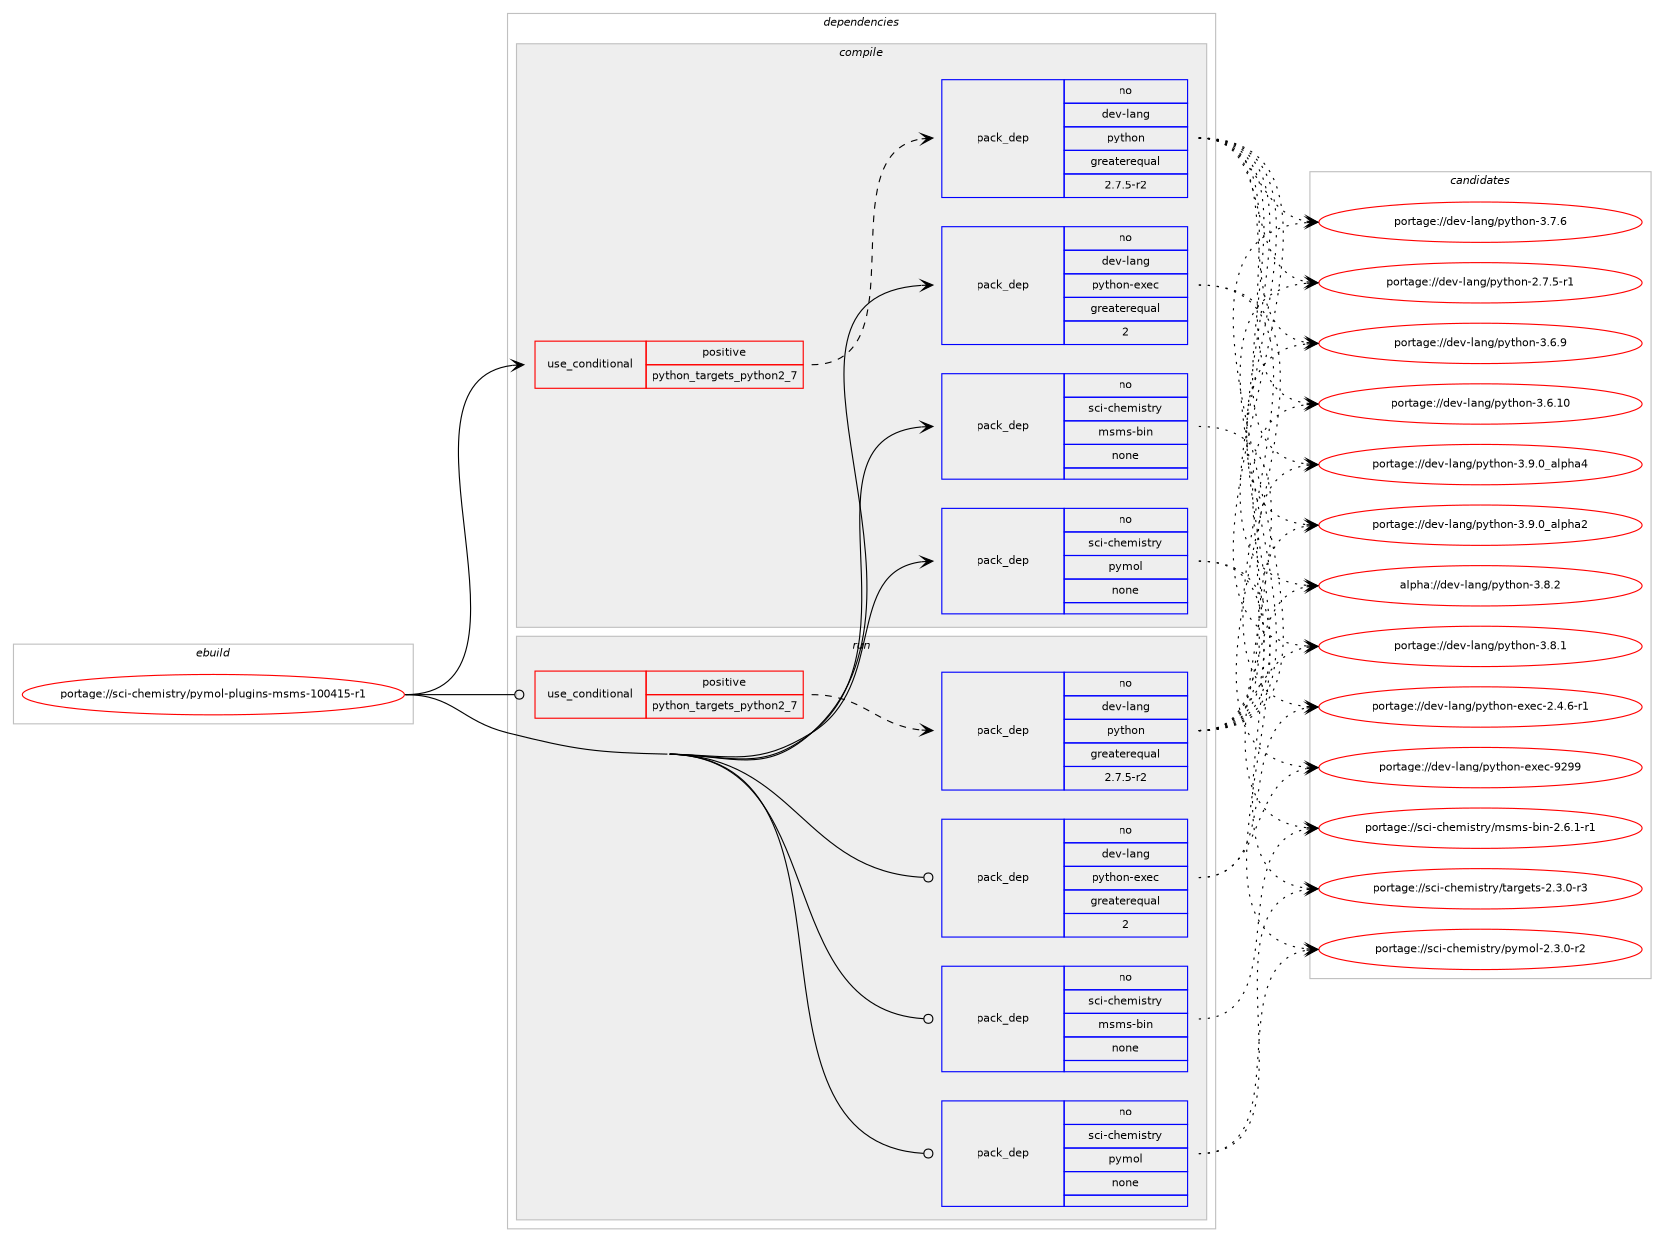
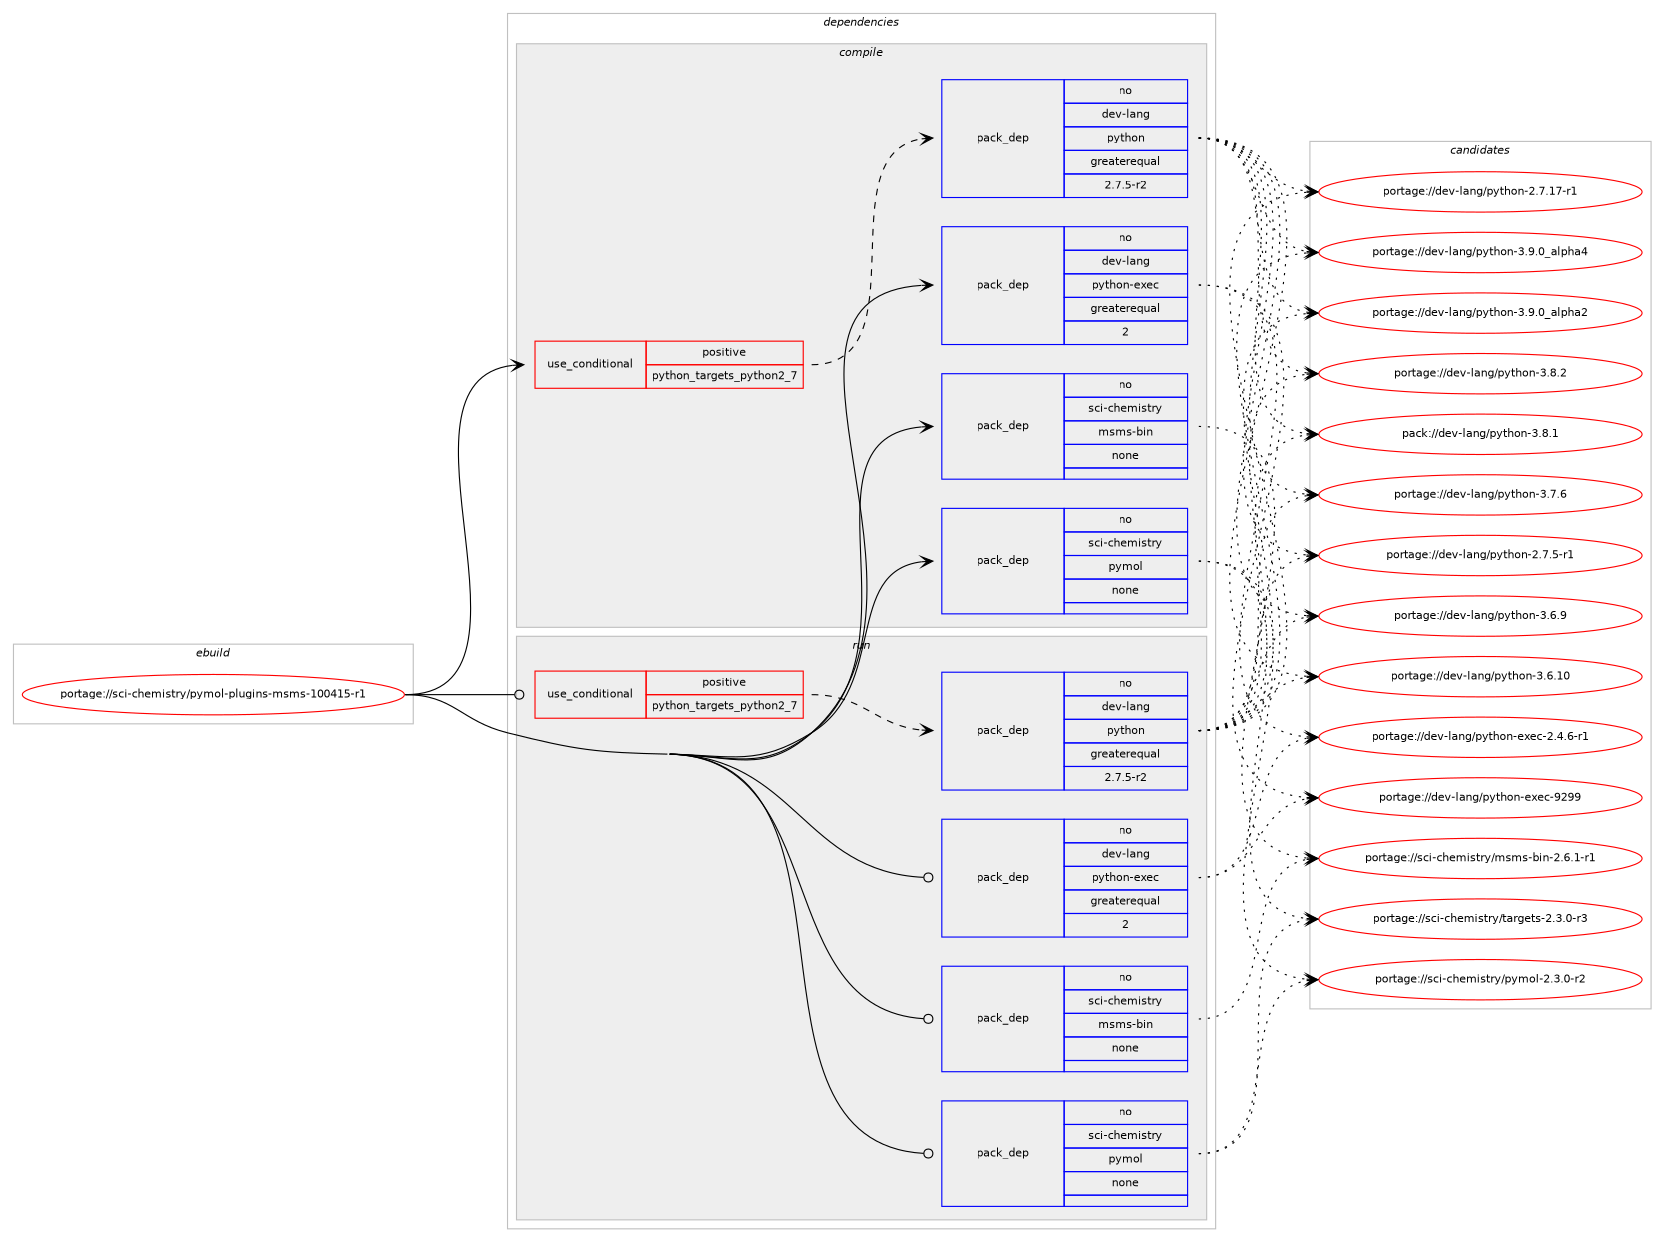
  digraph {
    compound=true
    concentrate=true
    fontname=Helvetica
    fontsize=10
    newrank=true
    rankdir=LR
    ranksep=1.5
    node [color=red fontname=Helvetica fontsize=10]
    edge [arrowhead=vee headport=w style=dotted tailport=e weight=100]
    n1 [label="portage://sci-chemistry/pymol-plugins-msms-100415-r1" width=4]
    n2 [color=blue label=<<TABLE BORDER="0" CELLBORDER="1" CELLSPACING="0" CELLPADDING="4" WIDTH="220"><TR><TD ROWSPAN="6" CELLPADDING="30">pack_dep</TD></TR><TR><TD WIDTH="110">no</TD></TR><TR><TD>dev-lang</TD></TR><TR><TD>python</TD></TR><TR><TD>greaterequal</TD></TR><TR><TD>2.7.5-r2</TD></TR></TABLE>> shape=none]
    n3 [label=<<TABLE BORDER="0" CELLBORDER="1" CELLSPACING="0" CELLPADDING="4"><TR><TD ROWSPAN="3" CELLPADDING="10">use_conditional</TD></TR><TR><TD>positive</TD></TR><TR><TD>python_targets_python2_7</TD></TR></TABLE>> shape=none]
    n4 [color=blue label=<<TABLE BORDER="0" CELLBORDER="1" CELLSPACING="0" CELLPADDING="4" WIDTH="220"><TR><TD ROWSPAN="6" CELLPADDING="30">pack_dep</TD></TR><TR><TD WIDTH="110">no</TD></TR><TR><TD>dev-lang</TD></TR><TR><TD>python-exec</TD></TR><TR><TD>greaterequal</TD></TR><TR><TD>2</TD></TR></TABLE>> shape=none]
    n5 [color=blue label=<<TABLE BORDER="0" CELLBORDER="1" CELLSPACING="0" CELLPADDING="4" WIDTH="220"><TR><TD ROWSPAN="6" CELLPADDING="30">pack_dep</TD></TR><TR><TD WIDTH="110">no</TD></TR><TR><TD>sci-chemistry</TD></TR><TR><TD>msms-bin</TD></TR><TR><TD>none</TD></TR><TR><TD></TD></TR></TABLE>> shape=none]
    n6 [color=blue label=<<TABLE BORDER="0" CELLBORDER="1" CELLSPACING="0" CELLPADDING="4" WIDTH="220"><TR><TD ROWSPAN="6" CELLPADDING="30">pack_dep</TD></TR><TR><TD WIDTH="110">no</TD></TR><TR><TD>sci-chemistry</TD></TR><TR><TD>pymol</TD></TR><TR><TD>none</TD></TR><TR><TD></TD></TR></TABLE>> shape=none]
    n7 [color=blue label=<<TABLE BORDER="0" CELLBORDER="1" CELLSPACING="0" CELLPADDING="4" WIDTH="220"><TR><TD ROWSPAN="6" CELLPADDING="30">pack_dep</TD></TR><TR><TD WIDTH="110">no</TD></TR><TR><TD>dev-lang</TD></TR><TR><TD>python</TD></TR><TR><TD>greaterequal</TD></TR><TR><TD>2.7.5-r2</TD></TR></TABLE>> shape=none]
    n8 [label=<<TABLE BORDER="0" CELLBORDER="1" CELLSPACING="0" CELLPADDING="4"><TR><TD ROWSPAN="3" CELLPADDING="10">use_conditional</TD></TR><TR><TD>positive</TD></TR><TR><TD>python_targets_python2_7</TD></TR></TABLE>> shape=none]
    n9 [color=blue label=<<TABLE BORDER="0" CELLBORDER="1" CELLSPACING="0" CELLPADDING="4" WIDTH="220"><TR><TD ROWSPAN="6" CELLPADDING="30">pack_dep</TD></TR><TR><TD WIDTH="110">no</TD></TR><TR><TD>dev-lang</TD></TR><TR><TD>python-exec</TD></TR><TR><TD>greaterequal</TD></TR><TR><TD>2</TD></TR></TABLE>> shape=none]
    n10 [color=blue label=<<TABLE BORDER="0" CELLBORDER="1" CELLSPACING="0" CELLPADDING="4" WIDTH="220"><TR><TD ROWSPAN="6" CELLPADDING="30">pack_dep</TD></TR><TR><TD WIDTH="110">no</TD></TR><TR><TD>sci-chemistry</TD></TR><TR><TD>msms-bin</TD></TR><TR><TD>none</TD></TR><TR><TD></TD></TR></TABLE>> shape=none]
    n11 [color=blue label=<<TABLE BORDER="0" CELLBORDER="1" CELLSPACING="0" CELLPADDING="4" WIDTH="220"><TR><TD ROWSPAN="6" CELLPADDING="30">pack_dep</TD></TR><TR><TD WIDTH="110">no</TD></TR><TR><TD>sci-chemistry</TD></TR><TR><TD>pymol</TD></TR><TR><TD>none</TD></TR><TR><TD></TD></TR></TABLE>> shape=none]
    n12 [label="portage://dev-lang/python-3.9.0_alpha4" width=4]
    n13 [label="portage://dev-lang/python-3.9.0_alpha2" width=4]
-   n14 [label="alpha://dev-lang/python-3.8.2" width=4]
-   n15 [label="portage://dev-lang/python-3.8.1" width=4]
+   n14 [label="portage://dev-lang/python-3.8.2" width=4]
+   n15 [label="pack://dev-lang/python-3.8.1" width=4]
    n16 [label="portage://dev-lang/python-3.7.6" width=4]
    n17 [label="portage://dev-lang/python-2.7.5-r1" width=4]
    n18 [label="portage://dev-lang/python-3.6.9" width=4]
    n19 [label="portage://dev-lang/python-3.6.10" width=4]
+   n20 [label="portage://dev-lang/python-2.7.17-r1" width=4]
    n21 [label="portage://dev-lang/python-exec-9299" width=4]
    n22 [label="portage://dev-lang/python-exec-2.4.6-r1" width=4]
    n23 [label="portage://sci-chemistry/msms-bin-2.6.1-r1" width=4]
    n24 [label="portage://sci-chemistry/targets-2.3.0-r3" width=4]
    n25 [label="portage://sci-chemistry/pymol-2.3.0-r2" width=4]
    subgraph cluster_1 {
      color=gray
      label=<<i>ebuild</i>>
      rank=same
      n1
    }
    subgraph cluster_2 {
      color=gray
      label=<<i>dependencies</i>>
      subgraph cluster_3 {
        color=gray
        fillcolor="#eeeeee"
        label=<<i>compile</i>>
        style=filled
        subgraph sub_4 {
          color=gray
          fillcolor="#eeeeee"
          label=<<i>compile</i>>
          style=filled
          n3
          subgraph sub_5 {
            color=gray
            fillcolor="#eeeeee"
            label=<<i>compile</i>>
            style=filled
            n2
          }
        }
        subgraph sub_6 {
          color=gray
          fillcolor="#eeeeee"
          label=<<i>compile</i>>
          style=filled
          n4
        }
        subgraph sub_7 {
          color=gray
          fillcolor="#eeeeee"
          label=<<i>compile</i>>
          style=filled
          n5
        }
        subgraph sub_8 {
          color=gray
          fillcolor="#eeeeee"
          label=<<i>compile</i>>
          style=filled
          n6
        }
      }
      subgraph cluster_9 {
        color=gray
        fillcolor="#eeeeee"
        label=<<i>compile and run</i>>
        style=filled
      }
      subgraph cluster_10 {
        color=gray
        fillcolor="#eeeeee"
        label=<<i>run</i>>
        style=filled
        subgraph sub_11 {
          color=gray
          fillcolor="#eeeeee"
          label=<<i>run</i>>
          style=filled
          n8
          subgraph sub_12 {
            color=gray
            fillcolor="#eeeeee"
            label=<<i>run</i>>
            style=filled
            n7
          }
        }
        subgraph sub_13 {
          color=gray
          fillcolor="#eeeeee"
          label=<<i>run</i>>
          style=filled
          n9
        }
        subgraph sub_14 {
          color=gray
          fillcolor="#eeeeee"
          label=<<i>run</i>>
          style=filled
          n10
        }
        subgraph sub_15 {
          color=gray
          fillcolor="#eeeeee"
          label=<<i>run</i>>
          style=filled
          n11
        }
      }
    }
    subgraph cluster_16 {
      color=gray
      label=<<i>candidates</i>>
      rank=same
      subgraph sub_17 {
        color=black
        label=<<i>candidates</i>>
        nodesep=1
        rank=same
        n12
        n13
        n14
        n15
        n16
        n17
        n18
        n19
+       n20
      }
      subgraph sub_18 {
        color=black
        label=<<i>candidates</i>>
        nodesep=1
        rank=same
        n21
        n22
      }
      subgraph sub_19 {
        color=black
        label=<<i>candidates</i>>
        nodesep=1
        rank=same
        n23
      }
      subgraph sub_20 {
        color=black
        label=<<i>candidates</i>>
        nodesep=1
        rank=same
        n24
        n25
      }
      subgraph sub_21 {
        color=black
        label=<<i>candidates</i>>
        nodesep=1
        rank=same
        n12
        n13
        n14
        n15
        n16
        n17
        n18
        n19
+       n20
      }
      subgraph sub_22 {
        color=black
        label=<<i>candidates</i>>
        nodesep=1
        rank=same
        n21
        n22
      }
      subgraph sub_23 {
        color=black
        label=<<i>candidates</i>>
        nodesep=1
        rank=same
        n23
      }
      subgraph sub_24 {
        color=black
        label=<<i>candidates</i>>
        nodesep=1
        rank=same
        n24
        n25
      }
    }
    n1 -> n3 [style=solid weight=20]
    n1 -> n4 [style=solid weight=20]
    n1 -> n5 [style=solid weight=20]
    n1 -> n6 [style=solid weight=20]
    n1 -> n8 [arrowhead=odot style=solid weight=20]
    n1 -> n9 [arrowhead=odot style=solid weight=20]
    n1 -> n10 [arrowhead=odot style=solid weight=20]
    n1 -> n11 [arrowhead=odot style=solid weight=20]
    n2 -> n12
    n2 -> n13
    n2 -> n14
    n2 -> n15
    n2 -> n16
    n2 -> n17
    n2 -> n18
    n2 -> n19
+   n2 -> n20
    n3 -> n2 [style=dashed weight=20]
    n4 -> n21
    n4 -> n22
    n5 -> n23
    n6 -> n24
    n6 -> n25
    n7 -> n12
    n7 -> n13
    n7 -> n14
    n7 -> n15
    n7 -> n16
    n7 -> n17
    n7 -> n18
    n7 -> n19
+   n7 -> n20
    n8 -> n7 [style=dashed weight=20]
    n9 -> n21
    n9 -> n22
    n10 -> n23
    n11 -> n24
    n11 -> n25
  }
